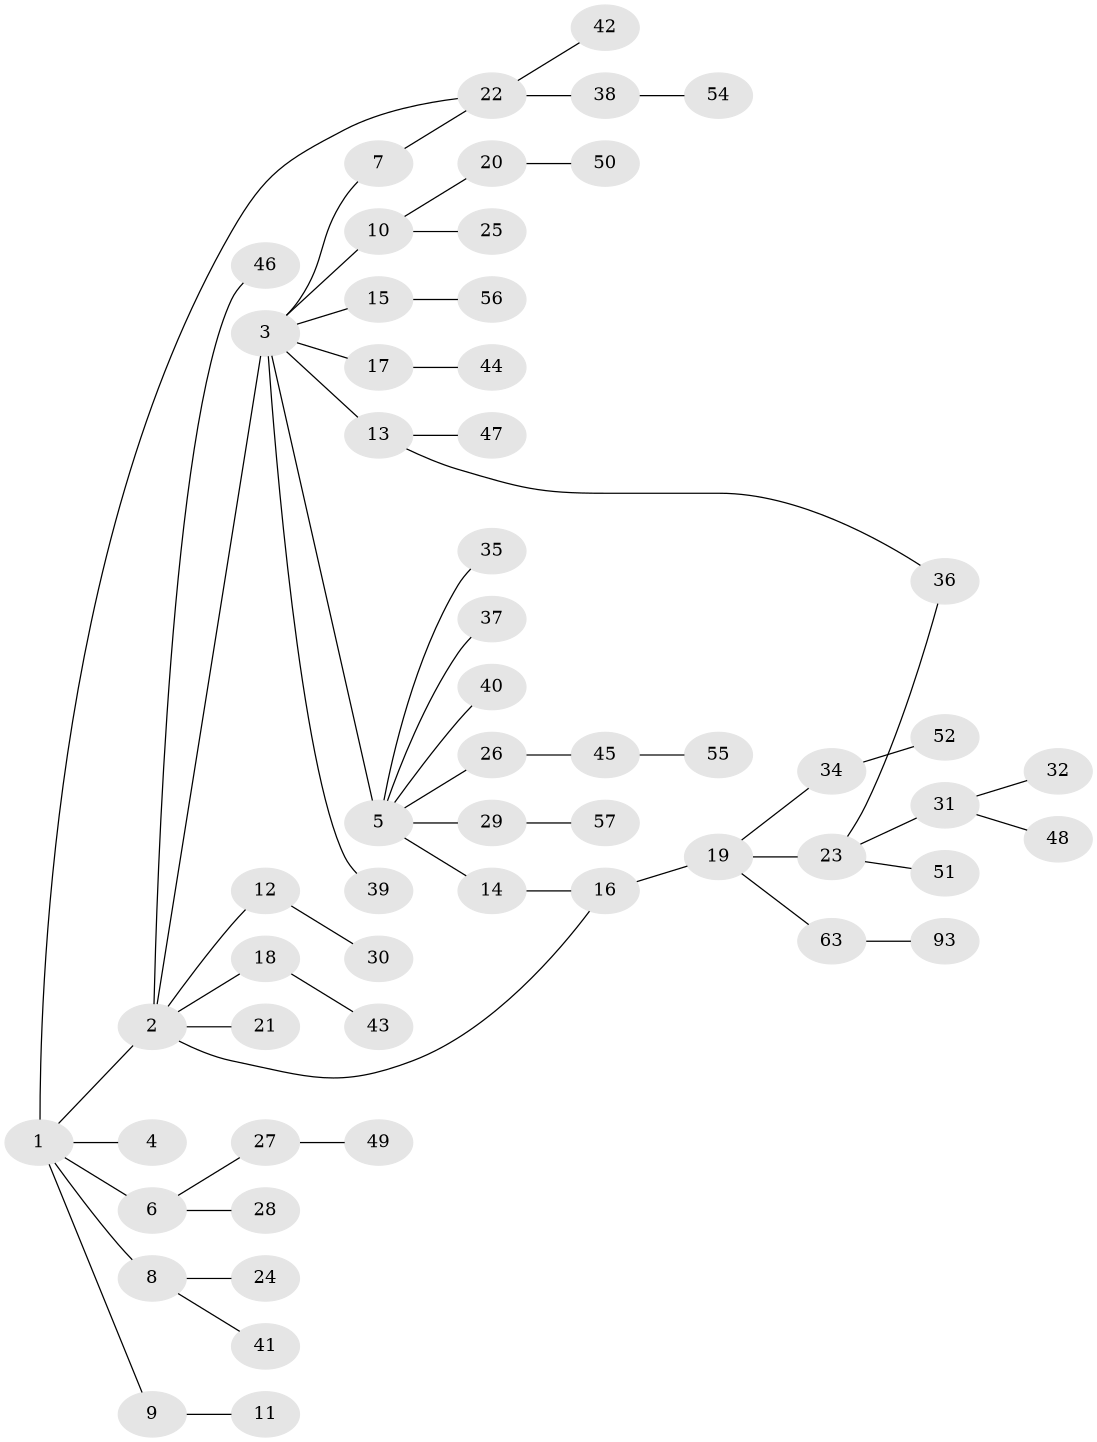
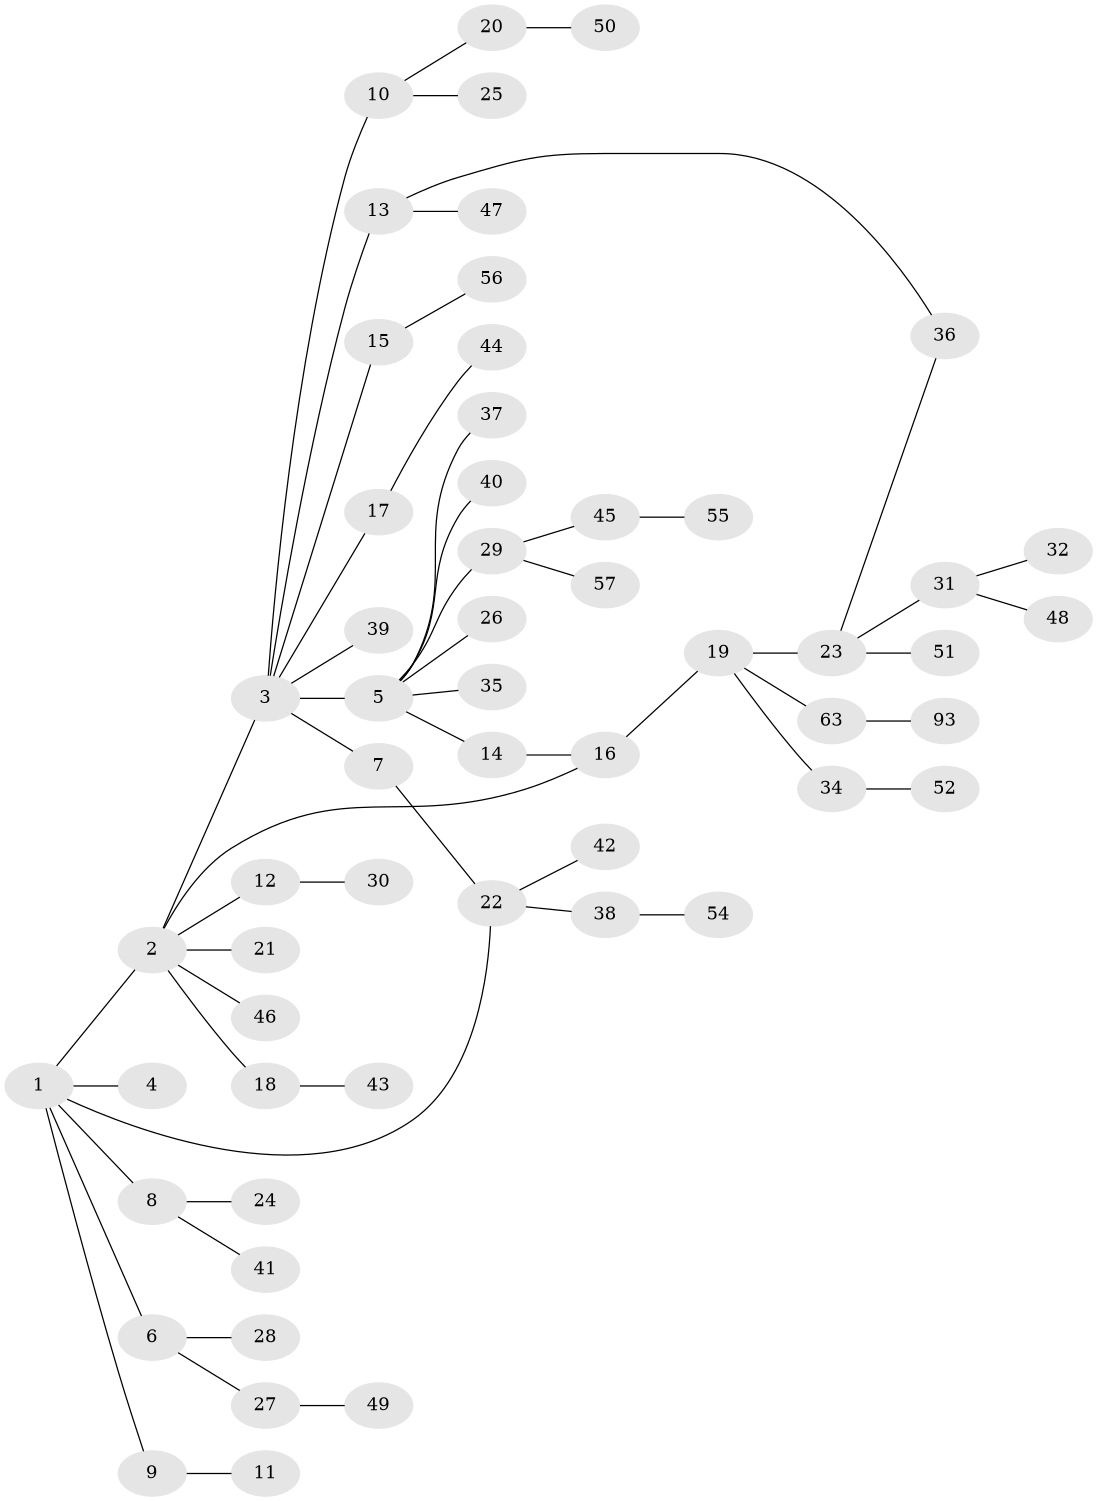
  graph {
    rankdir=LR
    node [color=gray90 style=filled]
    edge [weight=1.0]
    1
    2
    4
    6
    8
    9
    22
    3
    12
    16
    18
    21
    46
    27
    28
    24
    41
    11
    38
    42
    5
    7
    10
    13
    15
    17
    39
    30
    19
    43
    14
    26
    29
    35
    37
    40
    20
    25
    36
    47
    56
    44
    45
    57
    49
    50
    23
    n48 [label=63]
    34
    31
    51
    n52 [label=93]
    52
    54
    32
    48
    55
    1 -- 2
    1 -- 4 [weight=13.0]
    1 -- 6
    1 -- 8
    1 -- 9
    1 -- 22
    2 -- 3
    2 -- 12
    2 -- 16
    2 -- 18
    2 -- 21 [weight=4.0]
    2 -- 46
    6 -- 27
    6 -- 28 [weight=2.0]
    8 -- 24 [weight=6.0]
    8 -- 41
    9 -- 11 [weight=3.0]
    22 -- 38
    22 -- 42
    3 -- 5
    3 -- 7 [weight=4.0]
    3 -- 10
    3 -- 13
    3 -- 15
    3 -- 17
    3 -- 39
    12 -- 30
    16 -- 19
    18 -- 43
    27 -- 49
    38 -- 54
    5 -- 14 [weight=10.0]
    5 -- 26
    5 -- 29
    5 -- 35
    5 -- 37
    5 -- 40
    7 -- 22
    10 -- 20
    10 -- 25
    13 -- 36
    13 -- 47
    15 -- 56
    17 -- 44
    19 -- 23 [weight=4.0]
    19 -- n48
    19 -- 34
    14 -- 16
-   26 -- 45
+   29 -- 45
    29 -- 57
    20 -- 50
    45 -- 55
    23 -- 36
    23 -- 31
    23 -- 51
    n48 -- n52
    34 -- 52
    31 -- 32
    31 -- 48
  }
